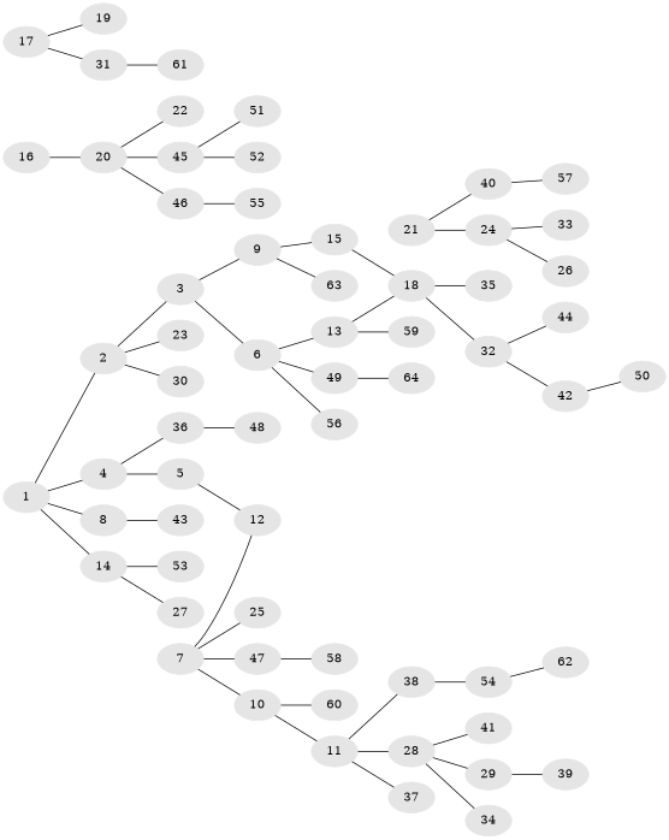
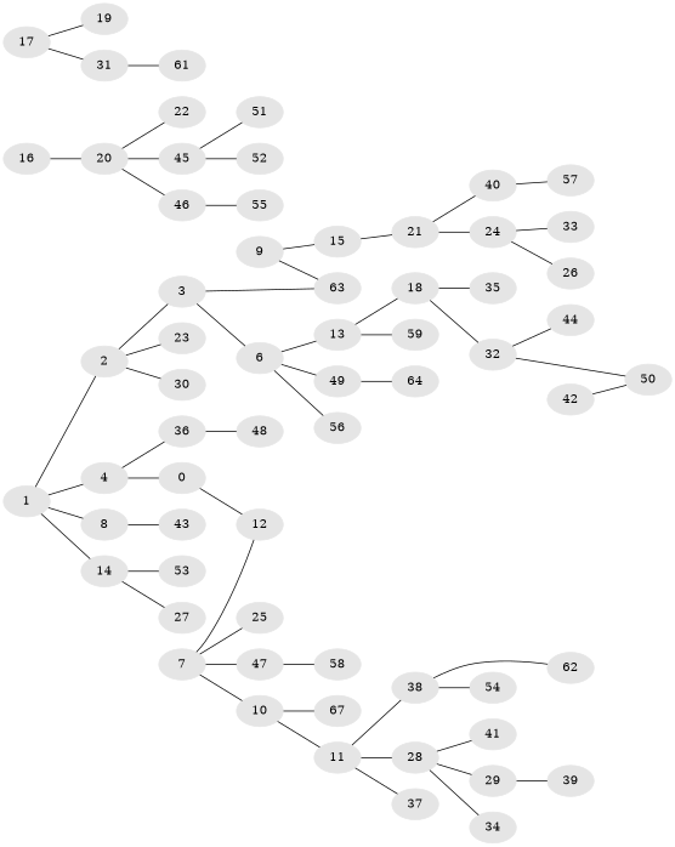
  graph {
    rankdir=LR
    node [color=gray90 style=filled]
    1
    2
    4
    8
    14
    3
    23
    30
-   5
+   5 [label=0]
    36
    43
    27
    53
    6
    9
    13
    49
    56
    15
    63
    12
    48
    7
    10
    25
    47
    18
    59
    64
    11
-   60
+   60 [label=67]
    58
    21
    28
    37
    38
    16
    20
    29
    34
    41
    54
    62
    32
    35
    17
    19
    31
    24
    40
    22
    45
    46
    61
    42
    44
    51
    52
    55
    26
    33
    57
    39
    50
    1 -- 2
    1 -- 4
    1 -- 8
    1 -- 14
    2 -- 3
    2 -- 23
    2 -- 30
    4 -- 5
    4 -- 36
    8 -- 43
    14 -- 27
    14 -- 53
    3 -- 6
-   3 -- 9
+   3 -- 63
    5 -- 12
    36 -- 48
    6 -- 13
    6 -- 49
    6 -- 56
    9 -- 15
    9 -- 63
    13 -- 18
    13 -- 59
    49 -- 64
-   15 -- 18
+   15 -- 21
    7 -- 12
    7 -- 10
    7 -- 25
    7 -- 47
    10 -- 11
    10 -- 60
    47 -- 58
    18 -- 32
    18 -- 35
    11 -- 28
    11 -- 37
    11 -- 38
    21 -- 24
    21 -- 40
    28 -- 29
    28 -- 34
    28 -- 41
    38 -- 54
-   54 -- 62
+   38 -- 62
    16 -- 20
    20 -- 22
    20 -- 45
    20 -- 46
    29 -- 39
-   32 -- 42
+   32 -- 50
    32 -- 44
    17 -- 19
    17 -- 31
    31 -- 61
    24 -- 26
    24 -- 33
    40 -- 57
    45 -- 51
    45 -- 52
    46 -- 55
    42 -- 50
  }
